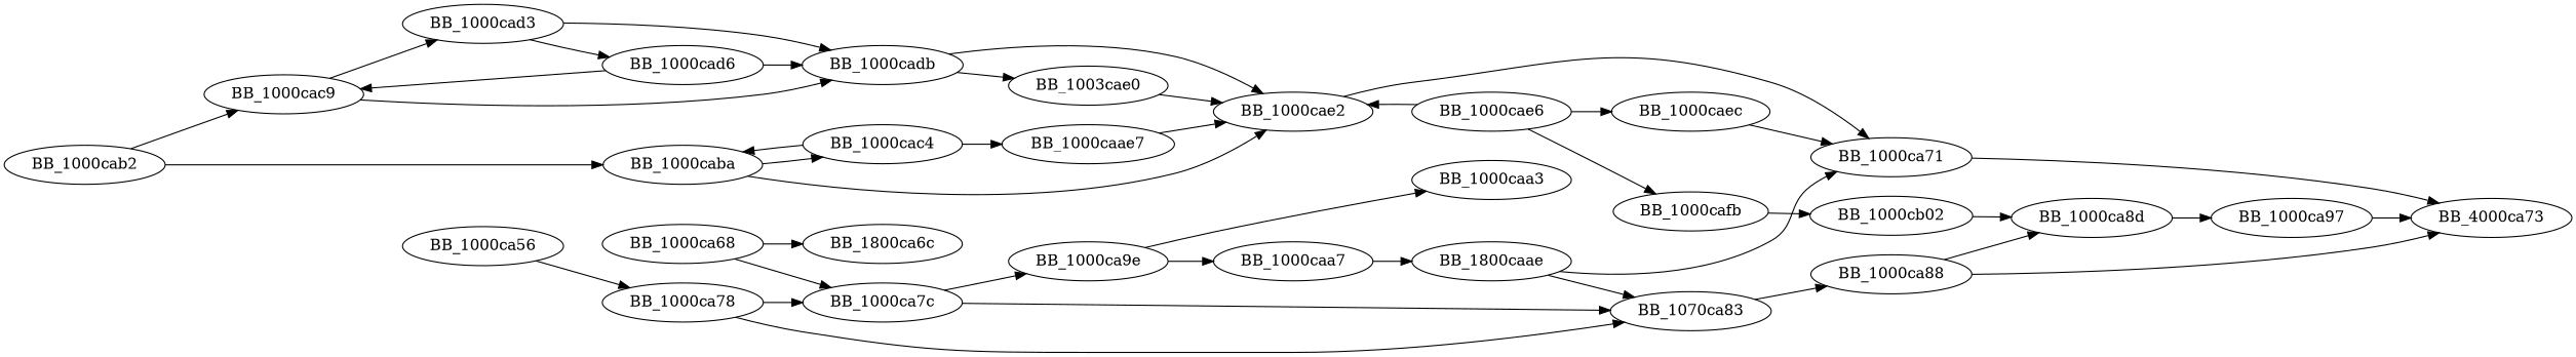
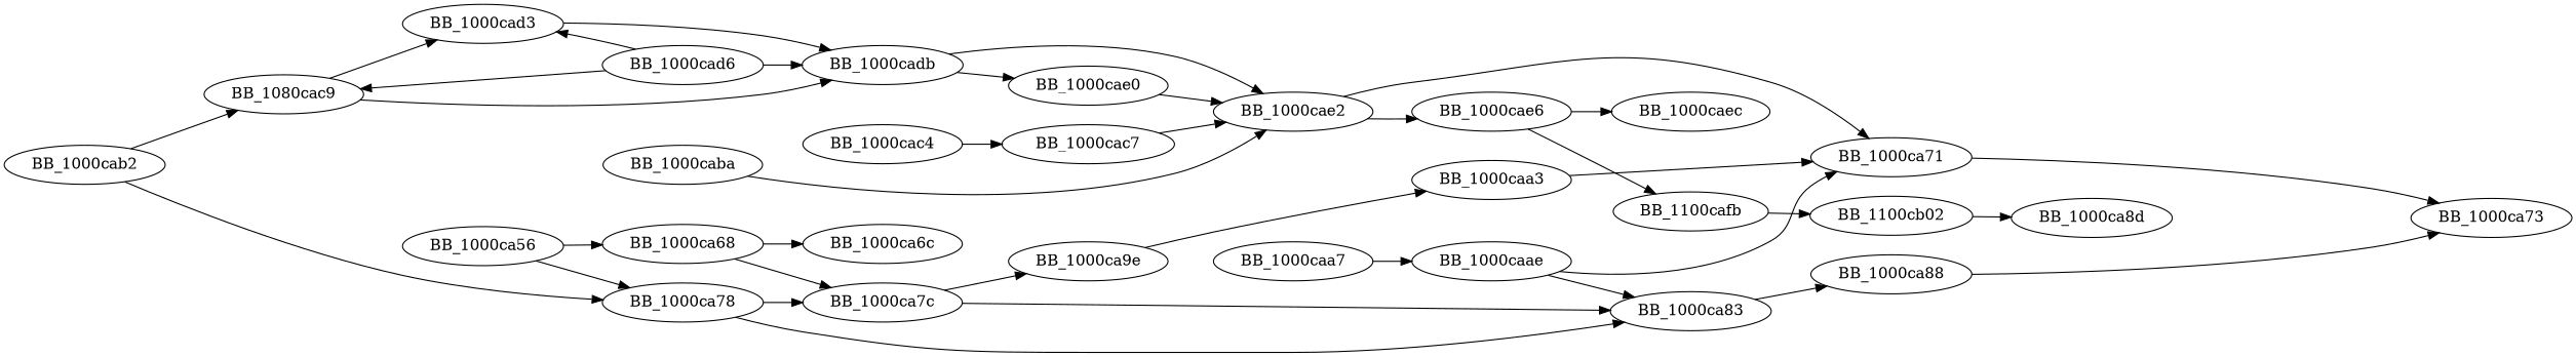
  digraph {
    rankdir=LR
    BB_1000ca56
    BB_1000ca68
    BB_1000ca78
-   BB_1000ca6c [label=BB_1800ca6c]
+   BB_1000ca6c
    BB_1000ca7c
-   BB_1000ca83 [label=BB_1070ca83]
+   BB_1000ca83
    BB_1000ca9e
    BB_1000ca88
    BB_1000ca71
-   BB_1000ca73 [label=BB_4000ca73]
+   BB_1000ca73
    BB_1000caa3
    BB_1000caa7
    BB_1000ca8d
-   BB_1000caae [label=BB_1800caae]
-   BB_1000ca97
+   BB_1000caae
    BB_1000cab2
    BB_1000caba
-   BB_1000cac9
+   BB_1000cac9 [label=BB_1080cac9]
    BB_1000cac4
    BB_1000cae2
    BB_1000cad3
    BB_1000cadb
-   BB_1000cac7 [label=BB_1000caae7]
+   BB_1000cac7
    BB_1000cae6
    BB_1000cad6
-   BB_1000cae0 [label=BB_1003cae0]
+   BB_1000cae0
    BB_1000caec
-   BB_1000cafb
-   BB_1000cb02
+   BB_1000cafb [label=BB_1100cafb]
+   BB_1000cb02 [label=BB_1100cb02]
+   BB_1000ca56 -> BB_1000ca68
    BB_1000ca56 -> BB_1000ca78
    BB_1000ca68 -> BB_1000ca6c
    BB_1000ca68 -> BB_1000ca7c
    BB_1000ca78 -> BB_1000ca7c
    BB_1000ca78 -> BB_1000ca83
    BB_1000ca7c -> BB_1000ca83
    BB_1000ca7c -> BB_1000ca9e
    BB_1000ca83 -> BB_1000ca88
    BB_1000ca9e -> BB_1000caa3
-   BB_1000ca9e -> BB_1000caa7
    BB_1000ca88 -> BB_1000ca73
-   BB_1000ca88 -> BB_1000ca8d
    BB_1000ca71 -> BB_1000ca73
-   BB_1000caec -> BB_1000ca71
+   BB_1000caa3 -> BB_1000ca71
    BB_1000caa7 -> BB_1000caae
-   BB_1000ca8d -> BB_1000ca97
    BB_1000caae -> BB_1000ca83
    BB_1000caae -> BB_1000ca71
-   BB_1000ca97 -> BB_1000ca73
-   BB_1000cab2 -> BB_1000caba
+   BB_1000cab2 -> BB_1000ca78
    BB_1000cab2 -> BB_1000cac9
-   BB_1000caba -> BB_1000cac4
    BB_1000caba -> BB_1000cae2
    BB_1000cac9 -> BB_1000cad3
    BB_1000cac9 -> BB_1000cadb
-   BB_1000cac4 -> BB_1000caba
    BB_1000cac4 -> BB_1000cac7
    BB_1000cae2 -> BB_1000ca71
-   BB_1000cae6 -> BB_1000cae2
+   BB_1000cae2 -> BB_1000cae6
    BB_1000cad3 -> BB_1000cadb
-   BB_1000cad3 -> BB_1000cad6
+   BB_1000cad6 -> BB_1000cad3
    BB_1000cadb -> BB_1000cae2
    BB_1000cadb -> BB_1000cae0
    BB_1000cac7 -> BB_1000cae2
    BB_1000cae6 -> BB_1000caec
    BB_1000cae6 -> BB_1000cafb
    BB_1000cad6 -> BB_1000cac9
    BB_1000cad6 -> BB_1000cadb
    BB_1000cae0 -> BB_1000cae2
    BB_1000cafb -> BB_1000cb02
    BB_1000cb02 -> BB_1000ca8d
  }
